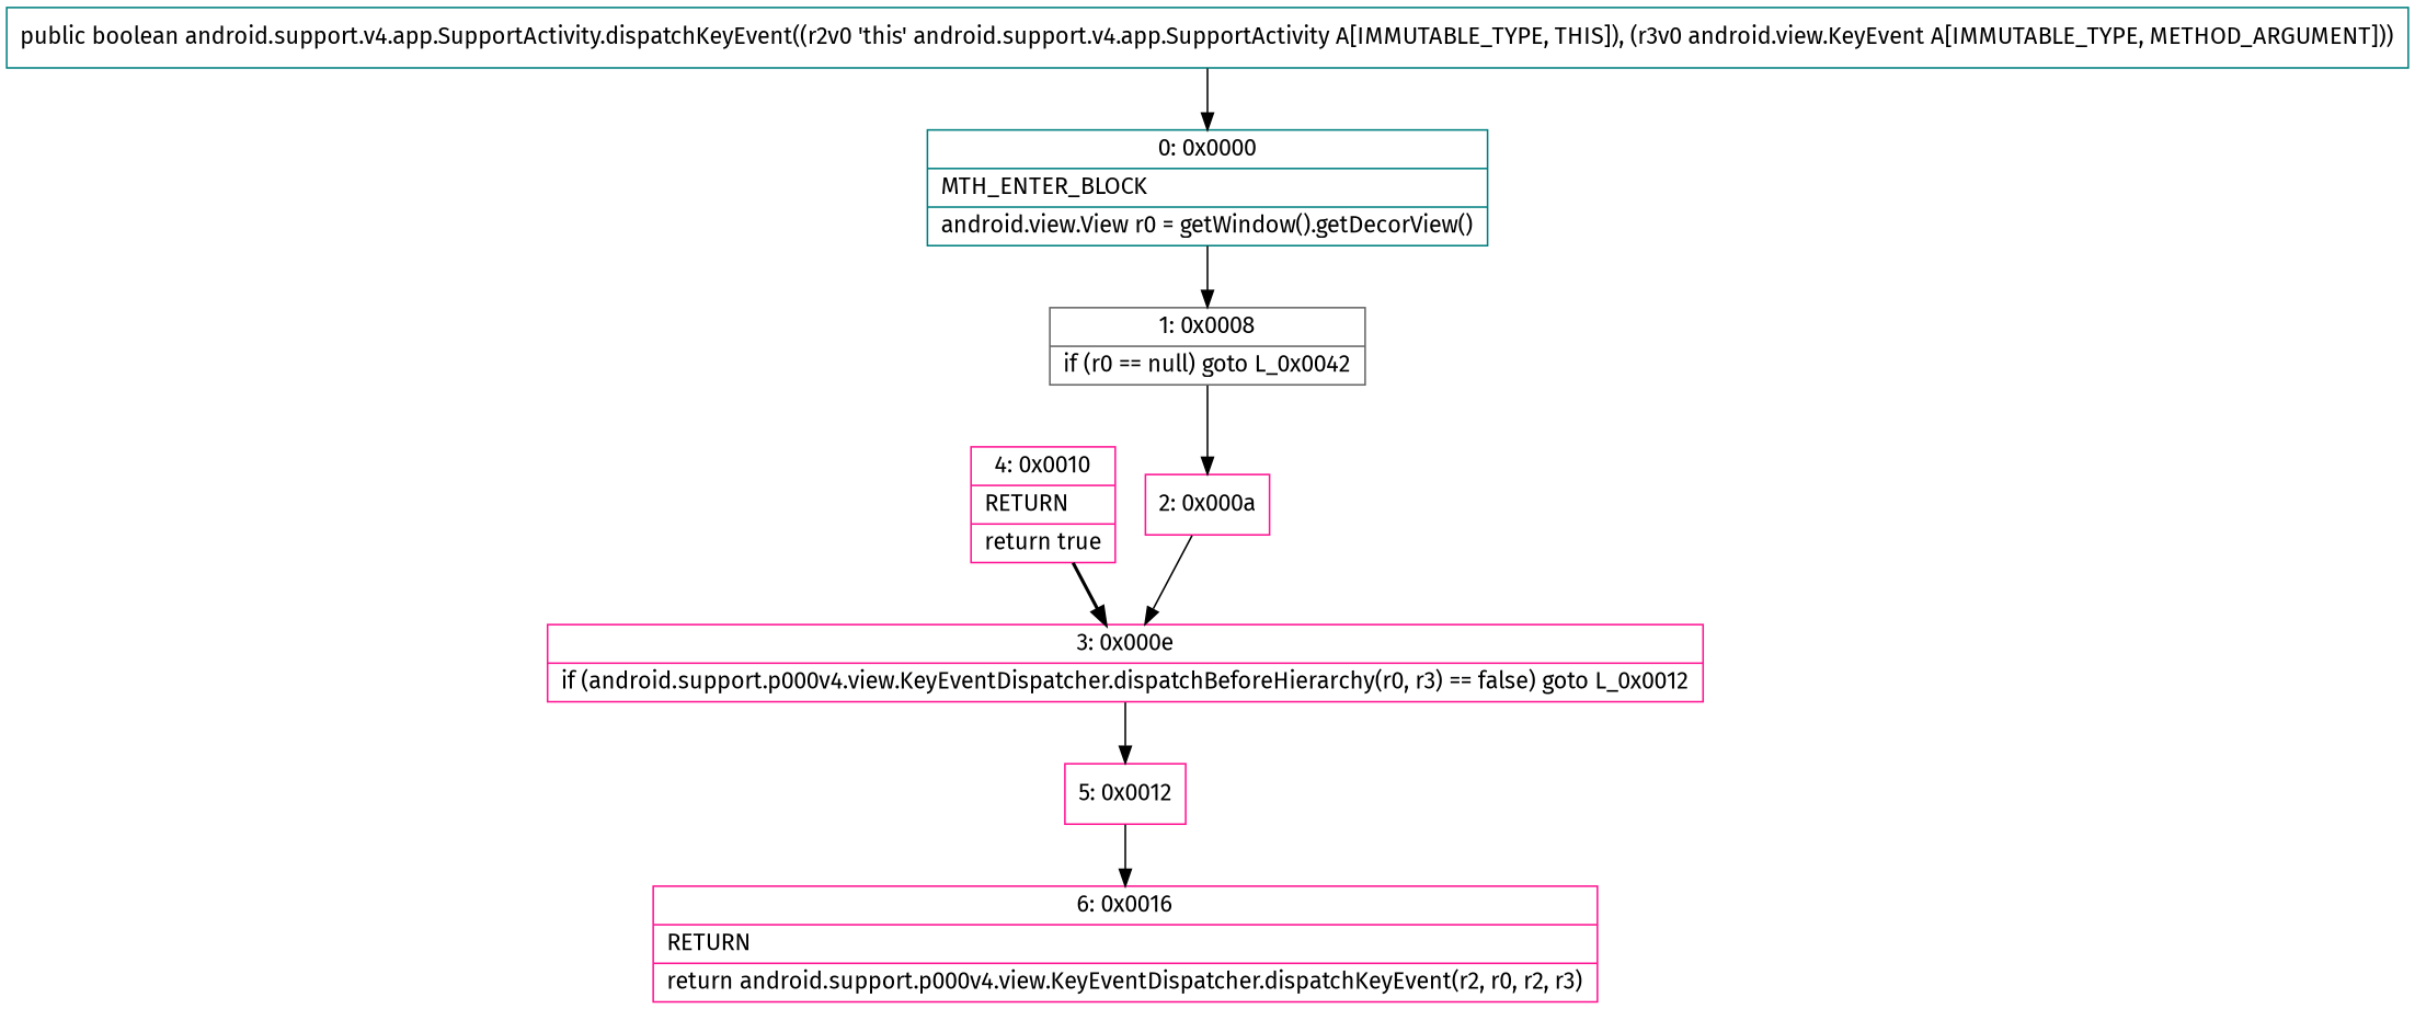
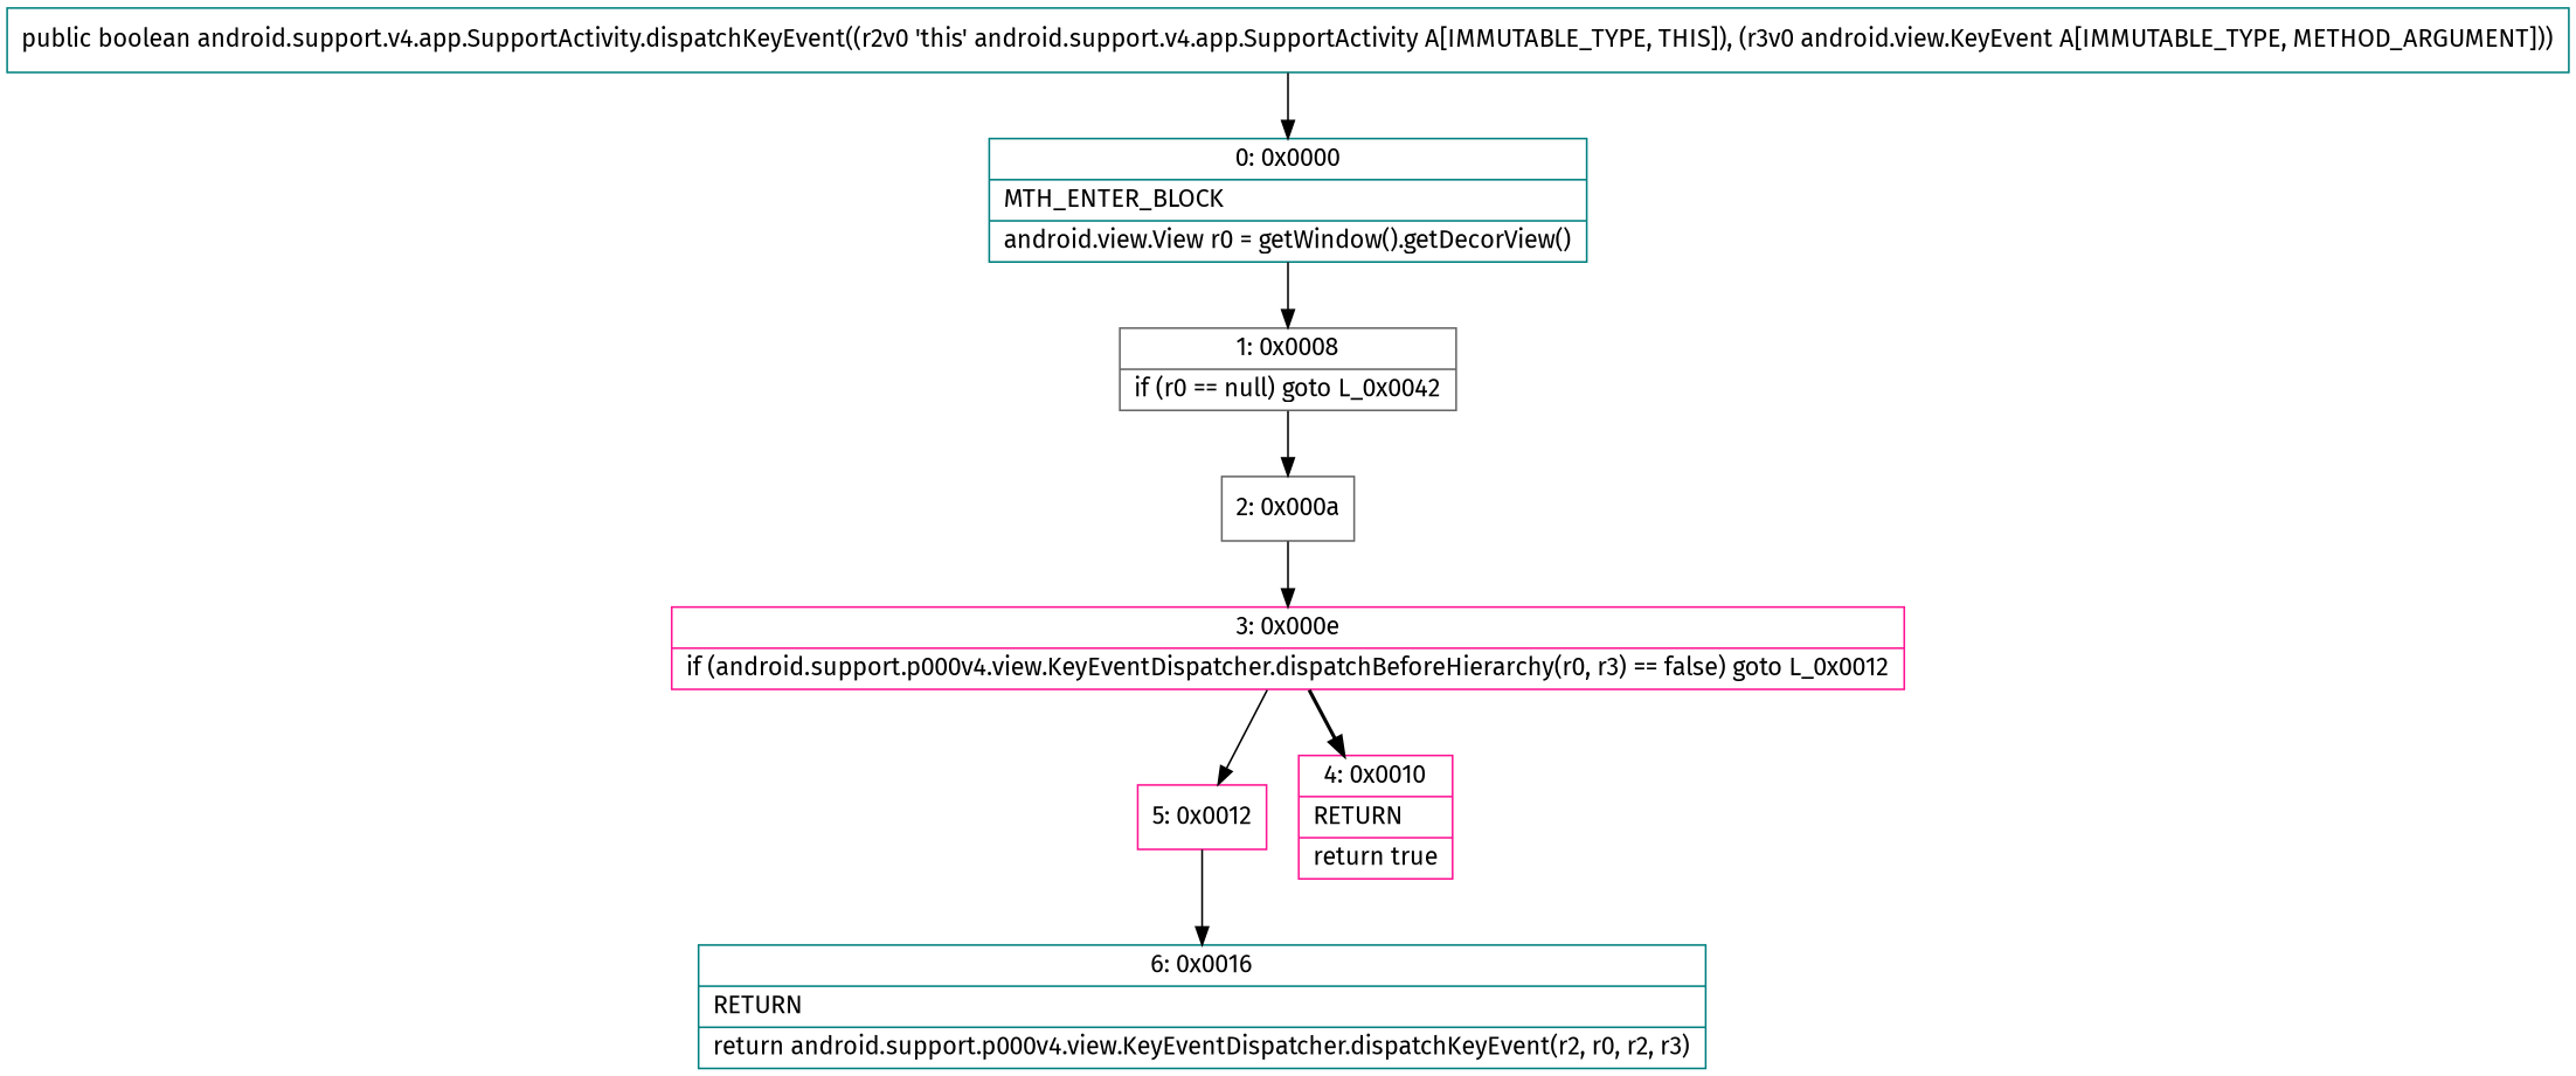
  digraph {
    fontname="Fira Sans"
    node [color=teal fontname="Fira Sans" shape=record]
    edge [fontname="Fira Sans" style=solid]
    n1 [label="{0\:\ 0x0000|MTH_ENTER_BLOCK\l|android.view.View r0 = getWindow().getDecorView()\l}"]
    n2 [color=gray40 label="{1\:\ 0x0008|if (r0 == null) goto L_0x0042\l}"]
-   n3 [color=deeppink label="{2\:\ 0x000a}"]
+   n3 [color=gray40 label="{2\:\ 0x000a}"]
    n4 [color=deeppink label="{3\:\ 0x000e|if (android.support.p000v4.view.KeyEventDispatcher.dispatchBeforeHierarchy(r0, r3) == false) goto L_0x0012\l}"]
    n5 [color=deeppink label="{5\:\ 0x0012}"]
-   n6 [color=deeppink label="{6\:\ 0x0016|RETURN\l|return android.support.p000v4.view.KeyEventDispatcher.dispatchKeyEvent(r2, r0, r2, r3)\l}"]
+   n6 [label="{6\:\ 0x0016|RETURN\l|return android.support.p000v4.view.KeyEventDispatcher.dispatchKeyEvent(r2, r0, r2, r3)\l}"]
    n7 [color=deeppink label="{4\:\ 0x0010|RETURN\l|return true\l}"]
    n8 [label="{public boolean android.support.v4.app.SupportActivity.dispatchKeyEvent((r2v0 'this' android.support.v4.app.SupportActivity A[IMMUTABLE_TYPE, THIS]), (r3v0 android.view.KeyEvent A[IMMUTABLE_TYPE, METHOD_ARGUMENT])) }"]
    n1 -> n2
    n2 -> n3
    n3 -> n4
    n4 -> n5
-   n7 -> n4 [style=bold]
+   n4 -> n7 [style=bold]
    n5 -> n6
    n8 -> n1
  }
